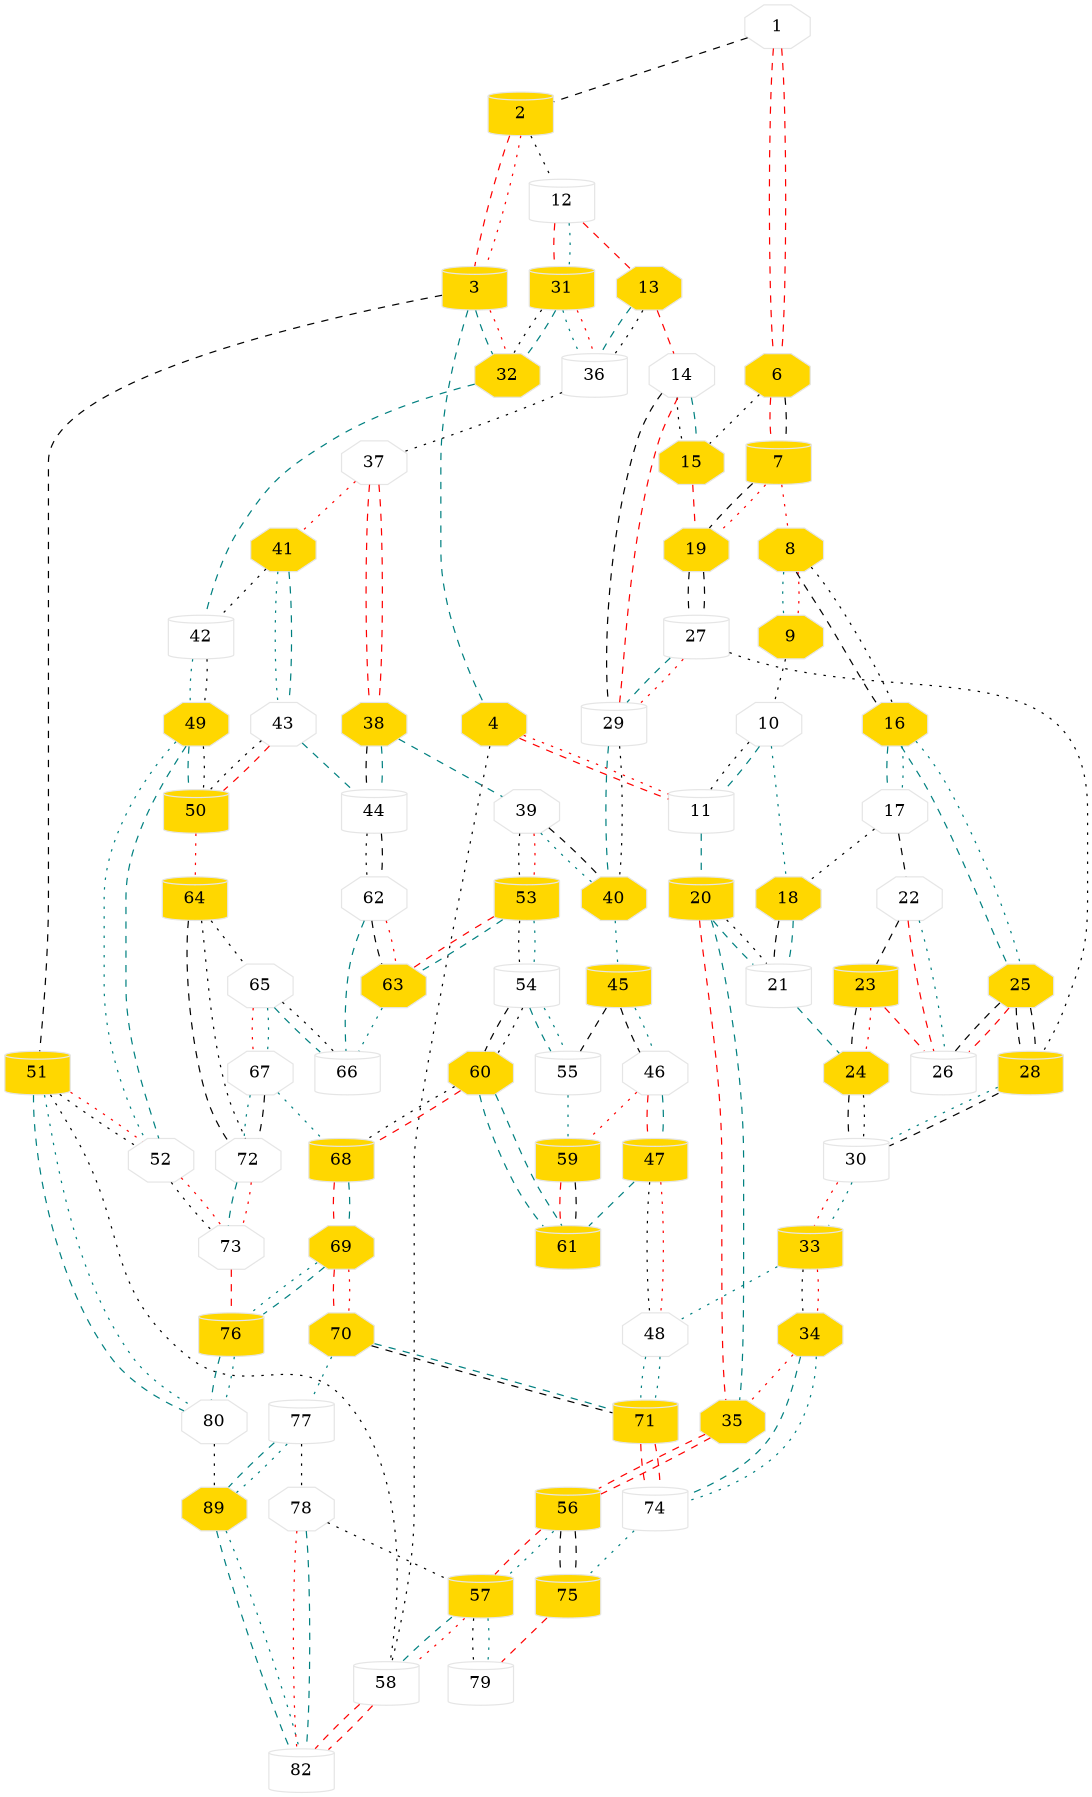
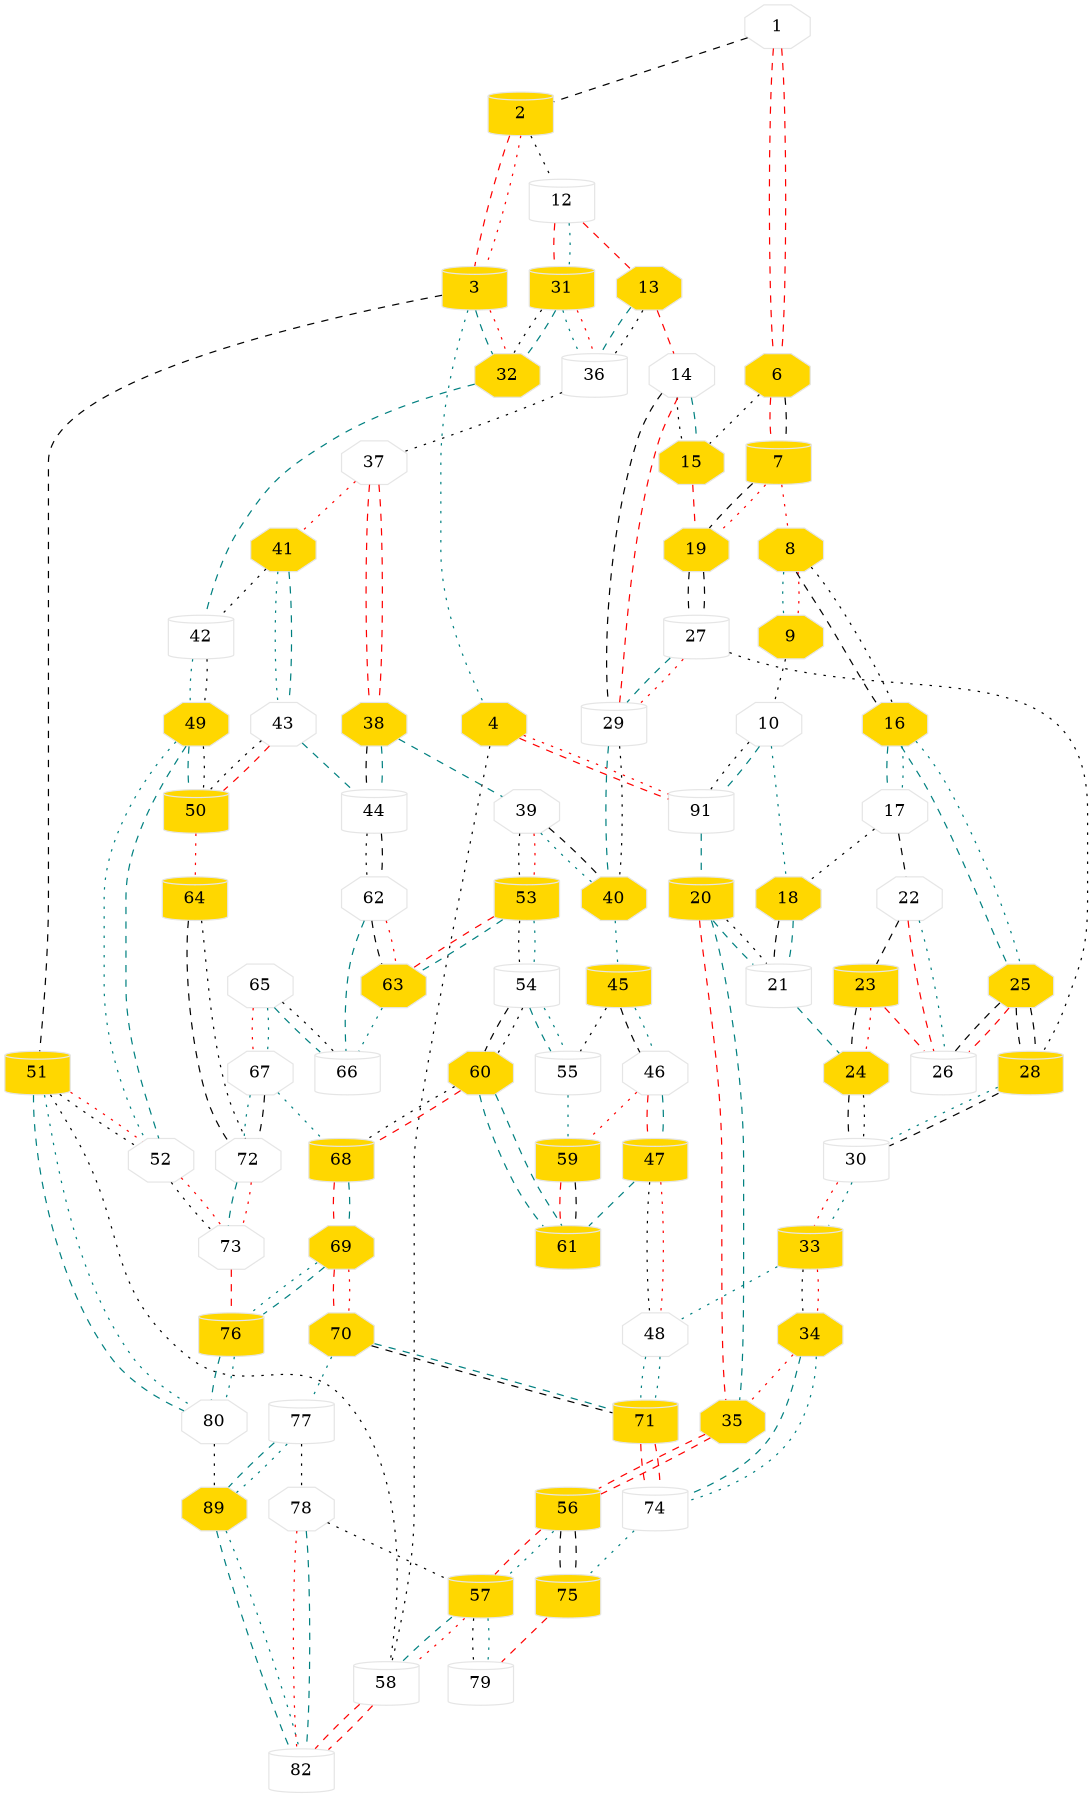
  graph {
    node [color=gray90 fillcolor=gold shape=octagon style=filled]
    edge [color=teal style=dashed]
    1 [fillcolor=white]
    2 [shape=cylinder]
    6
    3 [shape=cylinder]
    12 [fillcolor=white shape=cylinder]
    7 [shape=cylinder]
    15
    4
    32
    51 [shape=cylinder]
    13
    31 [shape=cylinder]
-   11 [fillcolor=white shape=cylinder]
+   11 [fillcolor=white shape=cylinder label=91]
    58 [fillcolor=white shape=cylinder]
    42 [fillcolor=white shape=cylinder]
    52 [fillcolor=white]
    80 [fillcolor=white]
    20 [shape=cylinder]
    82 [fillcolor=white shape=cylinder]
    10 [fillcolor=white]
    9
    8
    19
    16
    27 [fillcolor=white shape=cylinder]
    17 [fillcolor=white]
    25
    18
    21 [fillcolor=white shape=cylinder]
    35
    14 [fillcolor=white]
    36 [fillcolor=white shape=cylinder]
    29 [fillcolor=white shape=cylinder]
    37 [fillcolor=white]
    40
    22 [fillcolor=white]
    26 [fillcolor=white shape=cylinder]
    28 [shape=cylinder]
    23 [shape=cylinder]
    24
    56 [shape=cylinder]
    30 [fillcolor=white shape=cylinder]
    33 [shape=cylinder]
    45 [shape=cylinder]
    34
    48 [fillcolor=white]
    49
    74 [fillcolor=white shape=cylinder]
    71 [shape=cylinder]
    75 [shape=cylinder]
    57 [shape=cylinder]
    38
    41
    39 [fillcolor=white]
    44 [fillcolor=white shape=cylinder]
    43 [fillcolor=white]
    53 [shape=cylinder]
    62 [fillcolor=white]
    54 [fillcolor=white shape=cylinder]
    63
    46 [fillcolor=white]
    55 [fillcolor=white shape=cylinder]
    50 [shape=cylinder]
    64 [shape=cylinder]
    66 [fillcolor=white shape=cylinder]
    47 [shape=cylinder]
    59 [shape=cylinder]
    61 [shape=cylinder]
    73 [fillcolor=white]
    65 [fillcolor=white]
    72 [fillcolor=white]
    n72 [label=89]
    76 [shape=cylinder]
    60
    68 [shape=cylinder]
    79 [fillcolor=white shape=cylinder]
    69
    67 [fillcolor=white]
    70
    77 [fillcolor=white shape=cylinder]
    78 [fillcolor=white]
    1 -- 2 [color=black]
    1 -- 6 [color=red]
    1 -- 6 [color=red]
    2 -- 3 [color=red]
    2 -- 3 [color=red style=dotted]
    2 -- 12 [color=black style=dotted]
    6 -- 7 [color=red]
    6 -- 7 [color=black]
    6 -- 15 [color=black style=dotted]
-   3 -- 4
+   3 -- 4 [style=dotted]
    3 -- 32
    3 -- 32 [color=red style=dotted]
    3 -- 51 [color=black]
    12 -- 13 [color=red]
    12 -- 31 [color=red]
    12 -- 31 [style=dotted]
    7 -- 8 [color=red style=dotted]
    7 -- 19 [color=black]
    7 -- 19 [color=red style=dotted]
    15 -- 19 [color=red]
    4 -- 11 [color=red]
    4 -- 11 [color=red style=dotted]
    4 -- 58 [color=black style=dotted]
    32 -- 42
    51 -- 58 [color=black style=dotted]
    51 -- 52 [color=black style=dotted]
    51 -- 52 [color=red style=dotted]
    51 -- 80
    51 -- 80 [style=dotted]
    13 -- 14 [color=red]
    13 -- 36
    13 -- 36 [color=black style=dotted]
    31 -- 32 [color=black style=dotted]
    31 -- 32
    31 -- 36 [style=dotted]
    31 -- 36 [color=red style=dotted]
    11 -- 20
    58 -- 82 [color=red]
    58 -- 82 [color=red]
    42 -- 49 [style=dotted]
    42 -- 49 [color=black style=dotted]
    52 -- 73 [color=black style=dotted]
    52 -- 73 [color=red style=dotted]
    80 -- n72 [color=black style=dotted]
    20 -- 21
    20 -- 21 [color=black style=dotted]
    20 -- 35 [color=red]
    20 -- 35
    10 -- 11 [color=black style=dotted]
    10 -- 11
    10 -- 18 [style=dotted]
    9 -- 10 [color=black style=dotted]
    8 -- 9 [style=dotted]
    8 -- 9 [color=red style=dotted]
    8 -- 16 [color=black]
    8 -- 16 [color=black style=dotted]
    19 -- 27 [color=black]
    19 -- 27 [color=black]
    16 -- 17
    16 -- 17 [style=dotted]
    16 -- 25
    16 -- 25 [style=dotted]
    27 -- 29
    27 -- 29 [color=red style=dotted]
    27 -- 28 [color=black style=dotted]
    17 -- 18 [color=black style=dotted]
    17 -- 22 [color=black]
    25 -- 26 [color=black]
    25 -- 26 [color=red]
    25 -- 28 [color=black]
    25 -- 28 [color=black]
    18 -- 21 [color=black]
    18 -- 21
    21 -- 24
    35 -- 56 [color=red]
    35 -- 56 [color=red]
    14 -- 15 [color=black style=dotted]
    14 -- 15
    14 -- 29 [color=black]
    14 -- 29 [color=red]
    36 -- 37 [color=black style=dotted]
    29 -- 40
    29 -- 40 [color=black style=dotted]
    37 -- 38 [color=red]
    37 -- 38 [color=red]
    37 -- 41 [color=red style=dotted]
    40 -- 45 [style=dotted]
    22 -- 26 [color=red]
    22 -- 26 [style=dotted]
    22 -- 23 [color=black]
    28 -- 30 [style=dotted]
    28 -- 30 [color=black]
    23 -- 26 [color=red]
    23 -- 24 [color=black]
    23 -- 24 [color=red style=dotted]
    24 -- 30 [color=black]
    24 -- 30 [color=black style=dotted]
    56 -- 75 [color=black]
    56 -- 75 [color=black]
    56 -- 57 [color=red]
    56 -- 57 [style=dotted]
    30 -- 33 [color=red style=dotted]
    30 -- 33 [style=dotted]
    33 -- 34 [color=black style=dotted]
    33 -- 34 [color=red style=dotted]
    33 -- 48 [style=dotted]
    45 -- 46 [color=black]
    45 -- 46 [style=dotted]
-   45 -- 55 [color=black]
+   45 -- 55 [color=black style=dotted]
    34 -- 35 [color=red style=dotted]
    34 -- 74
    34 -- 74 [style=dotted]
    48 -- 71 [style=dotted]
    48 -- 71 [style=dotted]
    49 -- 52 [style=dotted]
    49 -- 52
    49 -- 50
    49 -- 50 [color=black style=dotted]
    74 -- 75 [style=dotted]
    71 -- 74 [color=red]
    71 -- 74 [color=red]
    75 -- 79 [color=red]
    57 -- 58
    57 -- 58 [color=red style=dotted]
    57 -- 79 [color=black style=dotted]
    57 -- 79 [style=dotted]
    38 -- 39
    38 -- 44 [color=black]
    38 -- 44
    41 -- 42 [color=black style=dotted]
    41 -- 43 [style=dotted]
    41 -- 43
    39 -- 40 [style=dotted]
    39 -- 40 [color=black]
    39 -- 53 [color=black style=dotted]
    39 -- 53 [color=red style=dotted]
    44 -- 62 [color=black style=dotted]
    44 -- 62 [color=black]
    43 -- 44
    43 -- 50 [color=black style=dotted]
    43 -- 50 [color=red]
    53 -- 54 [color=black style=dotted]
    53 -- 54 [style=dotted]
    53 -- 63 [color=red]
    53 -- 63
    62 -- 63 [color=black]
    62 -- 63 [color=red style=dotted]
    62 -- 66
    54 -- 55
    54 -- 55 [style=dotted]
    54 -- 60 [color=black]
    54 -- 60 [color=black style=dotted]
    63 -- 66 [style=dotted]
    46 -- 47 [color=red]
    46 -- 47
    46 -- 59 [color=red style=dotted]
    55 -- 59 [style=dotted]
    50 -- 64 [color=red style=dotted]
-   64 -- 65 [color=black style=dotted]
    64 -- 72 [color=black]
    64 -- 72 [color=black style=dotted]
    47 -- 48 [color=black style=dotted]
    47 -- 48 [color=red style=dotted]
    47 -- 61
    59 -- 61 [color=red]
    59 -- 61 [color=black]
    73 -- 76 [color=red]
    65 -- 66
    65 -- 66 [color=black style=dotted]
    65 -- 67 [color=red style=dotted]
    65 -- 67 [style=dotted]
    72 -- 73
    72 -- 73 [color=red style=dotted]
    n72 -- 82
    n72 -- 82 [style=dotted]
    76 -- 80
    76 -- 80 [style=dotted]
    60 -- 61
    60 -- 61
    60 -- 68 [color=black style=dotted]
    60 -- 68 [color=red]
    68 -- 69 [color=red]
    68 -- 69
    69 -- 76 [style=dotted]
    69 -- 76
    69 -- 70 [color=red]
    69 -- 70 [color=red style=dotted]
    67 -- 72 [style=dotted]
    67 -- 72 [color=black]
    67 -- 68 [style=dotted]
    70 -- 71 [color=black]
    70 -- 71
    70 -- 77 [style=dotted]
    77 -- n72
    77 -- n72 [style=dotted]
    77 -- 78 [color=black style=dotted]
    78 -- 82 [color=red style=dotted]
    78 -- 82
    78 -- 57 [color=black style=dotted]
  }
